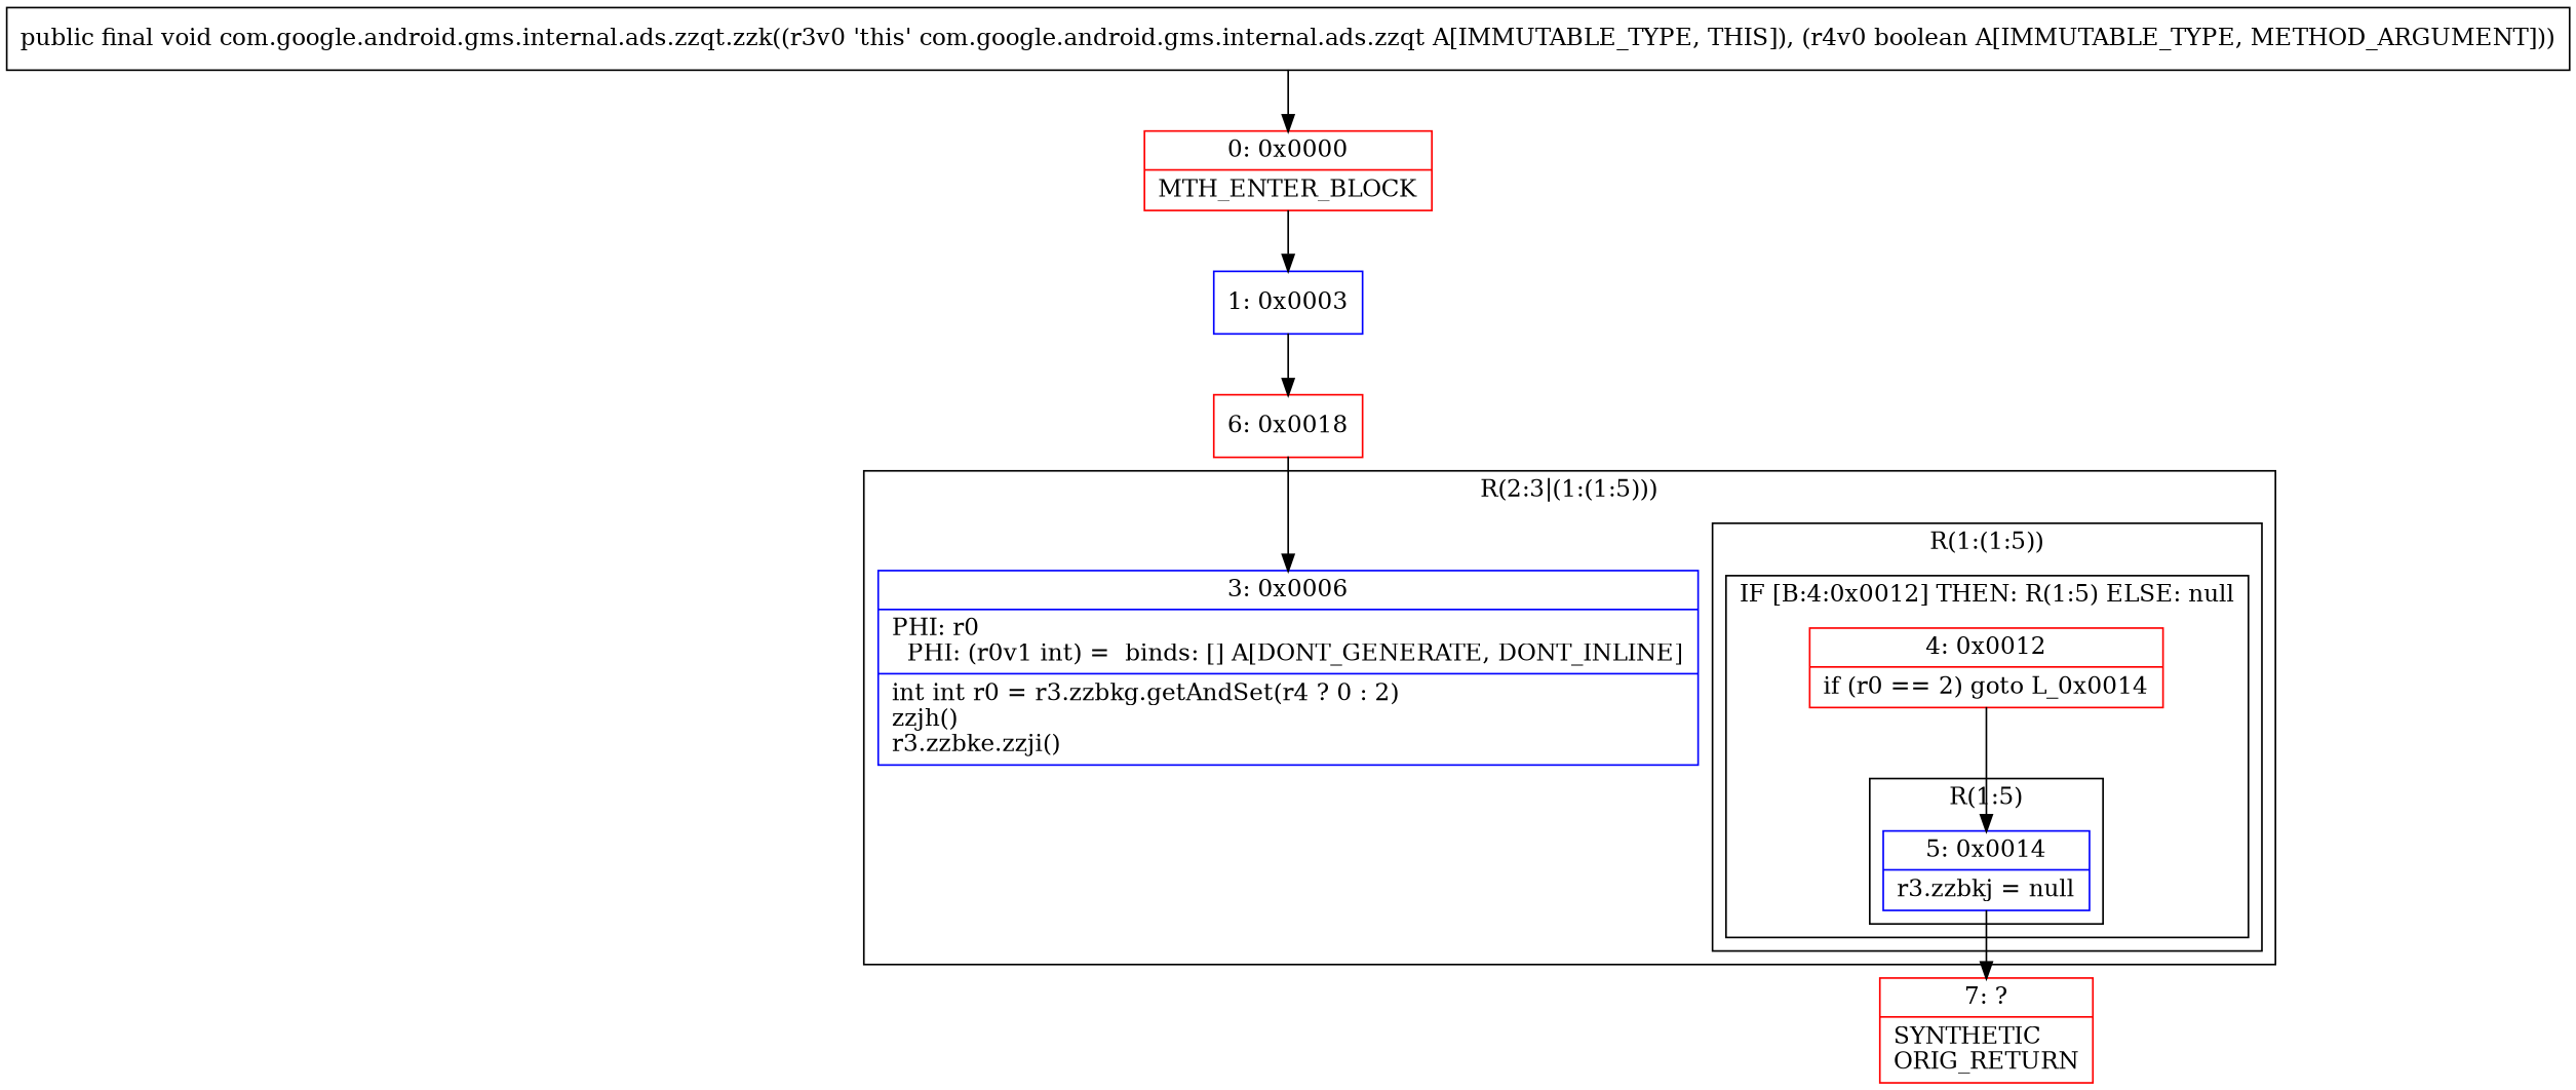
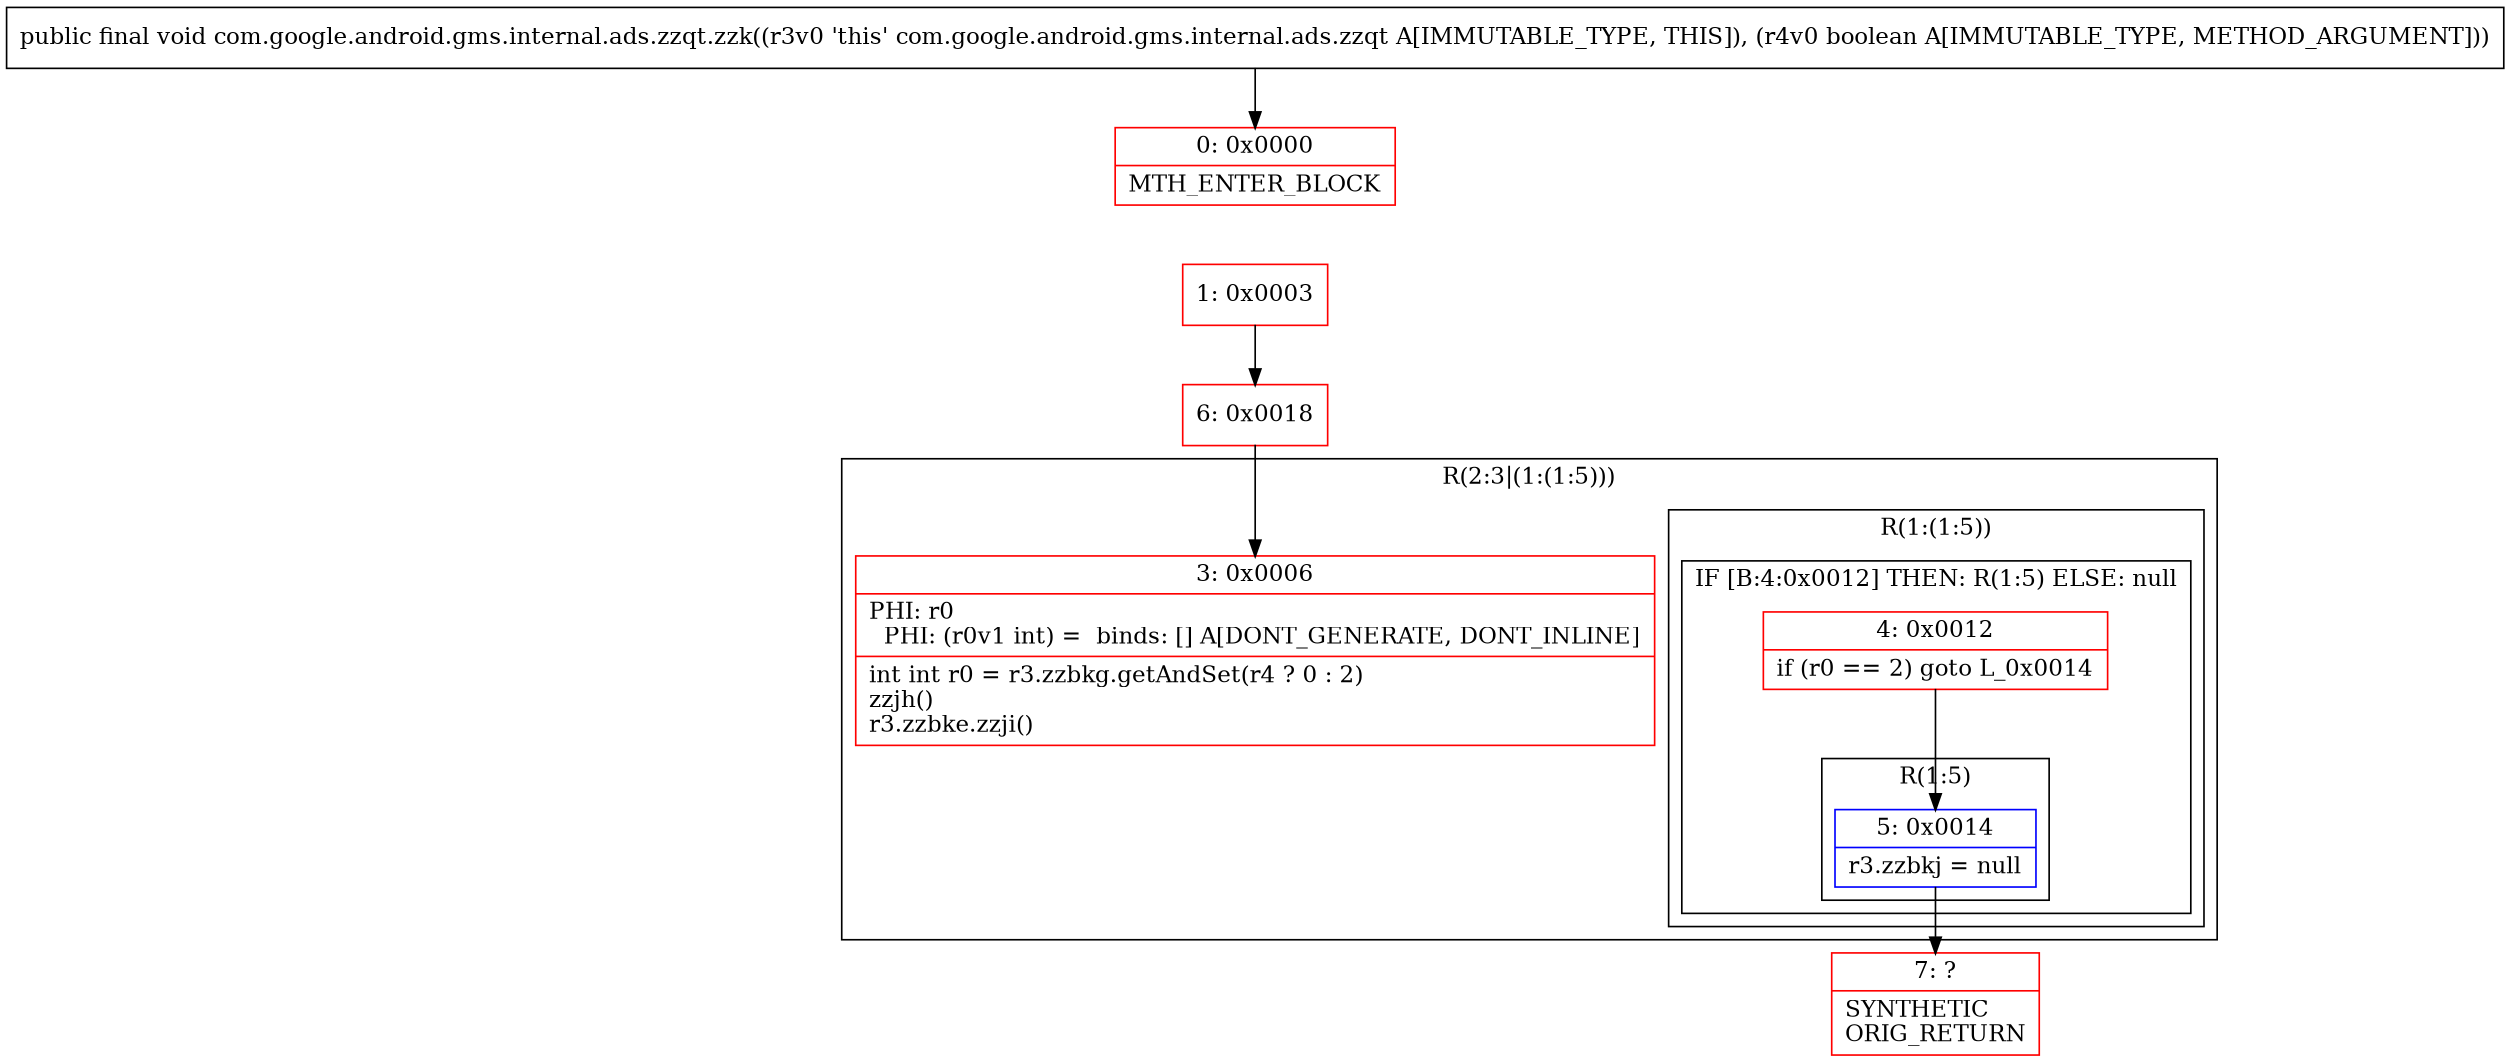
  digraph {
    fontname="DejaVu Serif"
    node [color=red fontname="DejaVu Serif" shape=record]
    edge [fontname="DejaVu Serif"]
    n1 [color=blue label="{5\:\ 0x0014|r3.zzbkj = null\l}"]
    n2 [label="{4\:\ 0x0012|if (r0 == 2) goto L_0x0014\l}"]
-   n3 [color=blue label="{3\:\ 0x0006|PHI: r0 \l  PHI: (r0v1 int) =  binds: [] A[DONT_GENERATE, DONT_INLINE]\l|int int r0 = r3.zzbkg.getAndSet(r4 ? 0 : 2)\lzzjh()\lr3.zzbke.zzji()\l}"]
+   n3 [label="{3\:\ 0x0006|PHI: r0 \l  PHI: (r0v1 int) =  binds: [] A[DONT_GENERATE, DONT_INLINE]\l|int int r0 = r3.zzbkg.getAndSet(r4 ? 0 : 2)\lzzjh()\lr3.zzbke.zzji()\l}"]
    n4 [label="{7\:\ ?|SYNTHETIC\lORIG_RETURN\l}"]
    n5 [label="{0\:\ 0x0000|MTH_ENTER_BLOCK\l}"]
-   n6 [color=blue label="{1\:\ 0x0003}"]
+   n6 [label="{1\:\ 0x0003}"]
    n7 [label="{6\:\ 0x0018}"]
    n8 [label="{public final void com.google.android.gms.internal.ads.zzqt.zzk((r3v0 'this' com.google.android.gms.internal.ads.zzqt A[IMMUTABLE_TYPE, THIS]), (r4v0 boolean A[IMMUTABLE_TYPE, METHOD_ARGUMENT])) }" color=""]
    subgraph cluster_1 {
      label="R(2:3|(1:(1:5)))"
      n3
      subgraph cluster_2 {
        label="R(1:(1:5))"
        subgraph cluster_3 {
          label="IF [B:4:0x0012] THEN: R(1:5) ELSE: null"
          n2
          subgraph cluster_4 {
            label="R(1:5)"
            n1
          }
        }
      }
    }
    n1 -> n4
    n2 -> n1
-   n5 -> n6
    n6 -> n7
    n7 -> n3
    n8 -> n5
  }
